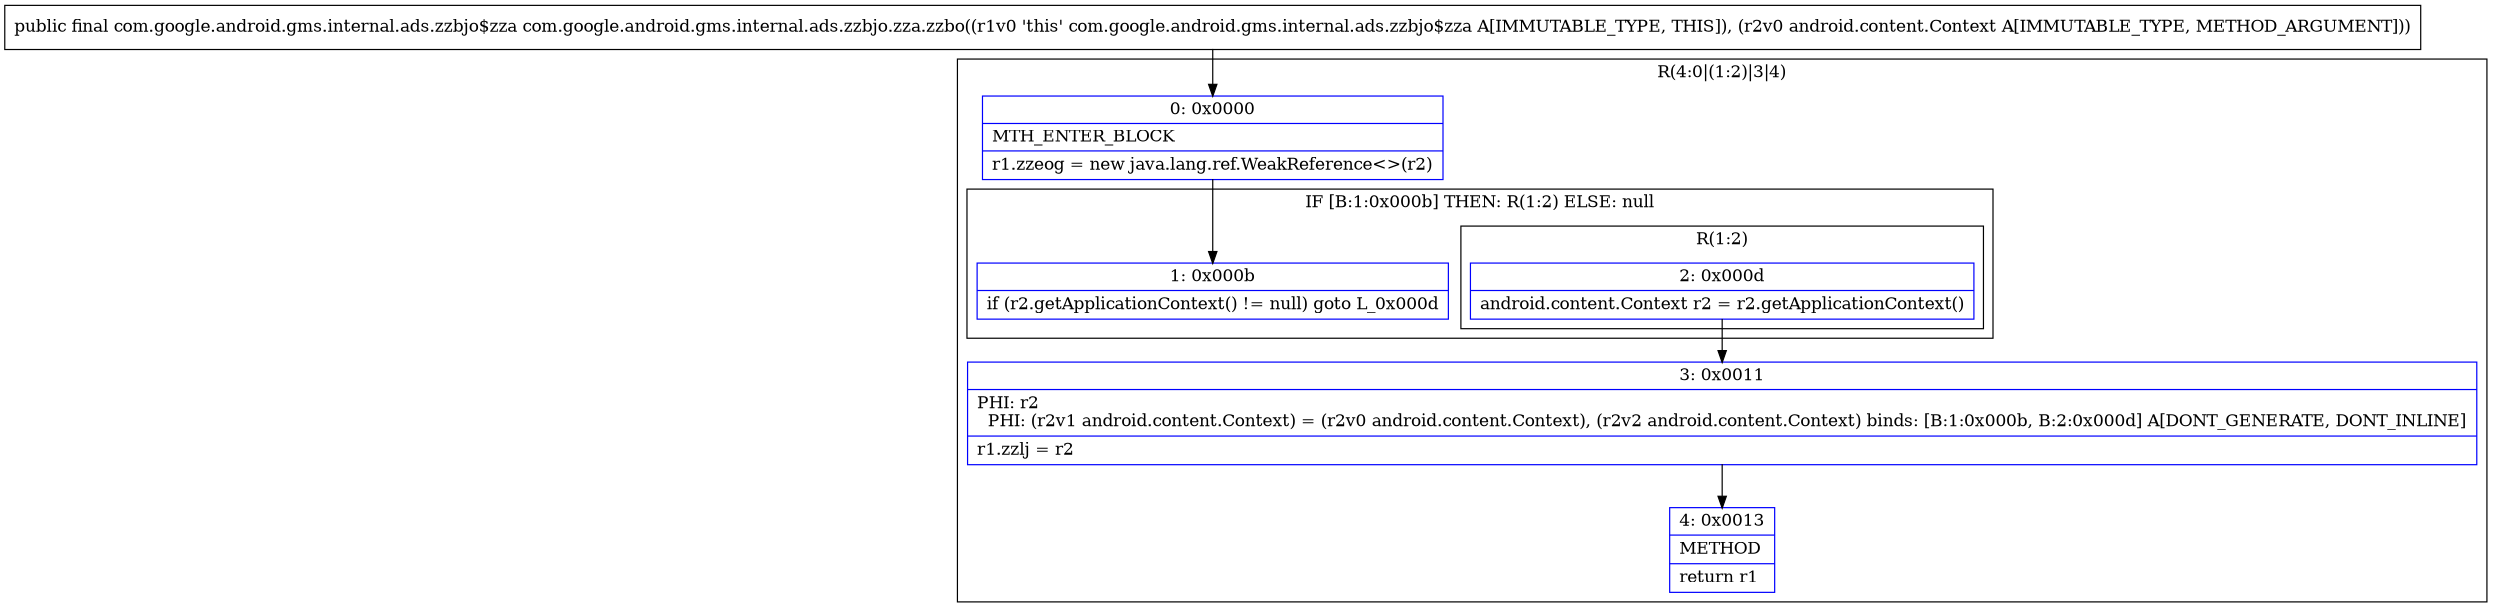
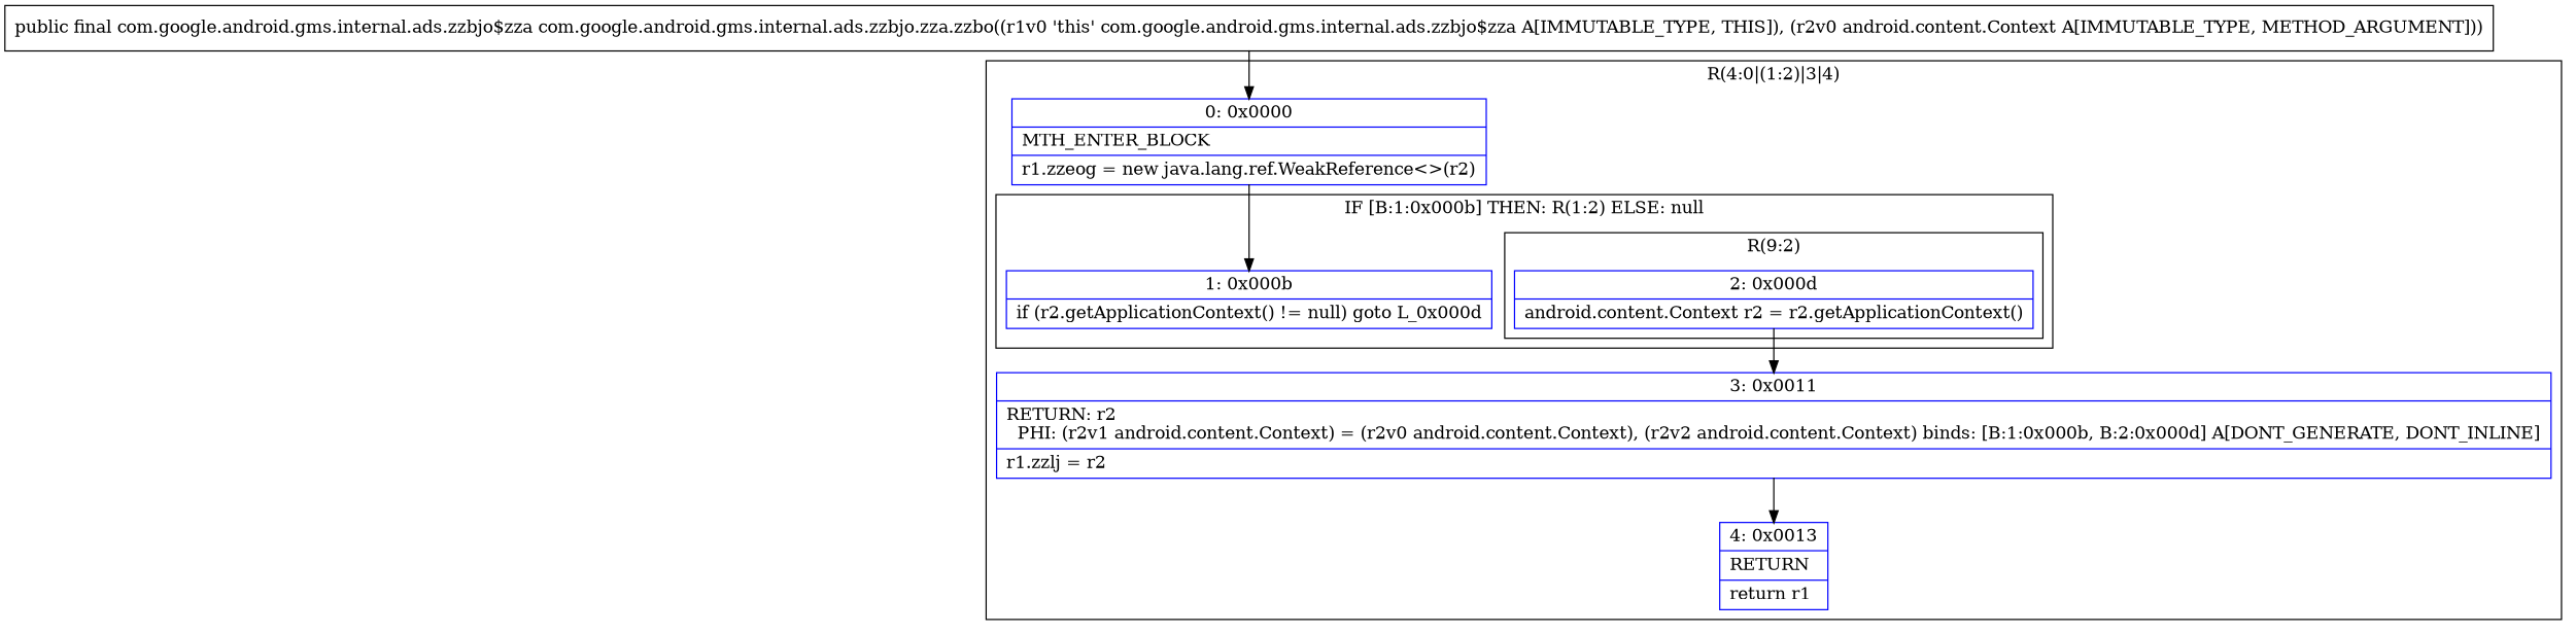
  digraph {
    node [color=blue shape=record]
    n1 [label="{2\:\ 0x000d|android.content.Context r2 = r2.getApplicationContext()\l}"]
    n2 [label="{1\:\ 0x000b|if (r2.getApplicationContext() != null) goto L_0x000d\l}"]
    n3 [label="{0\:\ 0x0000|MTH_ENTER_BLOCK\l|r1.zzeog = new java.lang.ref.WeakReference\<\>(r2)\l}"]
-   n4 [label="{3\:\ 0x0011|PHI: r2 \l  PHI: (r2v1 android.content.Context) = (r2v0 android.content.Context), (r2v2 android.content.Context) binds: [B:1:0x000b, B:2:0x000d] A[DONT_GENERATE, DONT_INLINE]\l|r1.zzlj = r2\l}"]
-   n5 [label="{4\:\ 0x0013|METHOD\l|return r1\l}"]
+   n4 [label="{3\:\ 0x0011|RETURN: r2 \l  PHI: (r2v1 android.content.Context) = (r2v0 android.content.Context), (r2v2 android.content.Context) binds: [B:1:0x000b, B:2:0x000d] A[DONT_GENERATE, DONT_INLINE]\l|r1.zzlj = r2\l}"]
+   n5 [label="{4\:\ 0x0013|RETURN\l|return r1\l}"]
    n6 [label="{public final com.google.android.gms.internal.ads.zzbjo$zza com.google.android.gms.internal.ads.zzbjo.zza.zzbo((r1v0 'this' com.google.android.gms.internal.ads.zzbjo$zza A[IMMUTABLE_TYPE, THIS]), (r2v0 android.content.Context A[IMMUTABLE_TYPE, METHOD_ARGUMENT])) }" color=""]
    subgraph cluster_1 {
      label="R(4:0|(1:2)|3|4)"
      n3
      n4
      n5
      subgraph cluster_2 {
        label="IF [B:1:0x000b] THEN: R(1:2) ELSE: null"
        n2
        subgraph cluster_3 {
-         label="R(1:2)"
+         label="R(9:2)"
          n1
        }
      }
    }
    n1 -> n4
    n3 -> n2
    n4 -> n5
    n6 -> n3
  }
